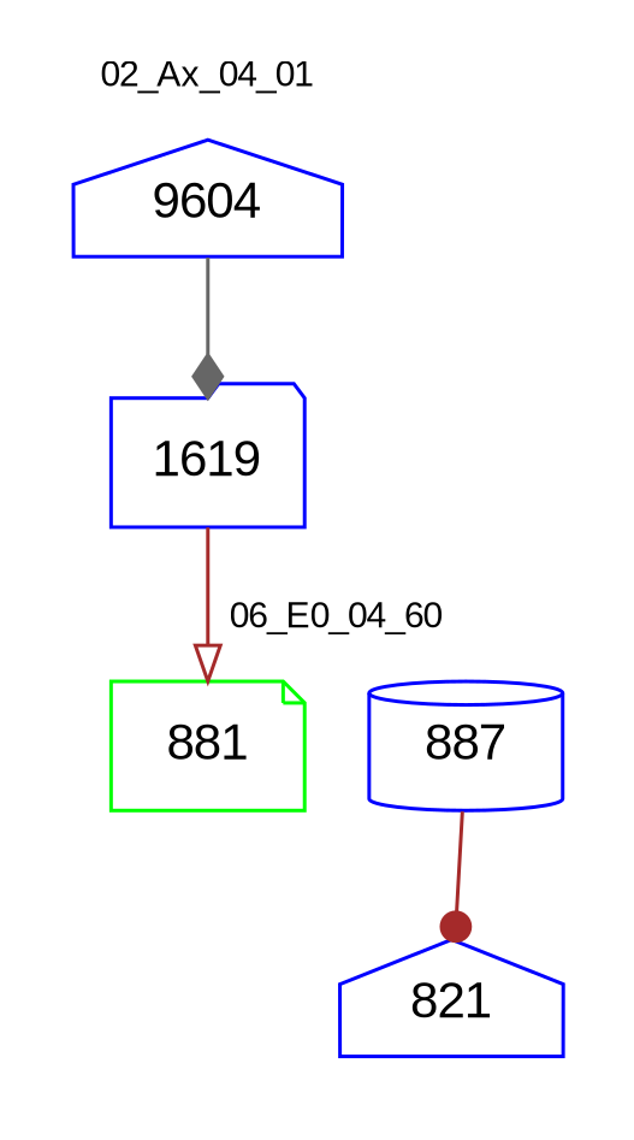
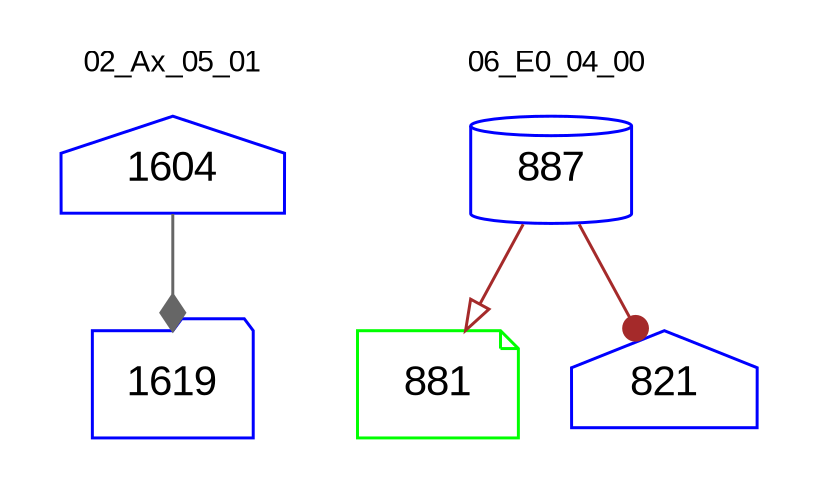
  digraph {
    fontname="Liberation Sans"
    node [color=blue fontname="Liberation Sans" shape=house]
    edge [color=brown fontname="Liberation Sans"]
-   n1 [label=9604]
+   n1 [label=1604]
    n2 [label=1619 shape=folder]
    n3 [label=887 shape=cylinder]
    n4 [color=green label=881 shape=note]
    n5 [label=821]
    subgraph cluster_1 {
      color=white
      fontsize=10
-     label="02_Ax_04_01"
+     label="02_Ax_05_01"
      n1
      n2
    }
    subgraph cluster_2 {
      color=white
      fontsize=10
-     label="06_E0_04_60"
+     label="06_E0_04_00"
      n3
      n4
      n5
    }
    n1 -> n2 [arrowhead=diamond color=gray40]
-   n2 -> n4 [arrowhead=onormal]
+   n3 -> n4 [arrowhead=onormal]
    n3 -> n5 [arrowhead=dot]
  }
